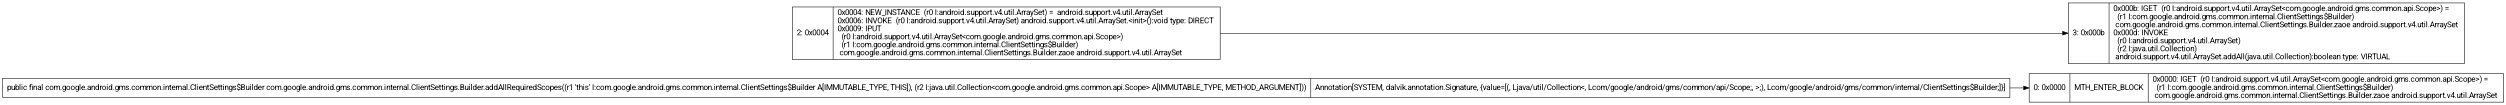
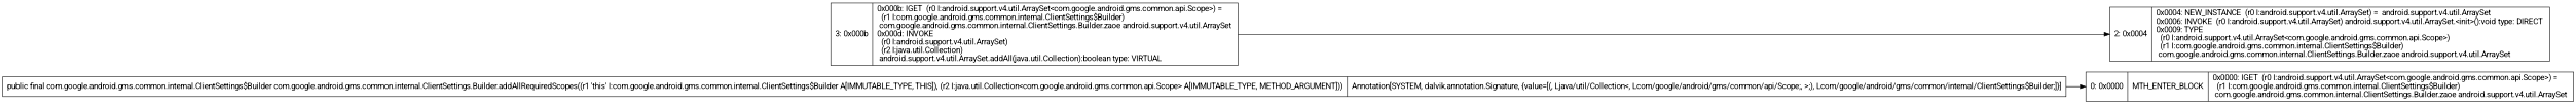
  digraph {
    fontname=Roboto
    rankdir=LR
    node [fontname=Roboto shape=record]
    edge [fontname=Roboto]
    n1 [label="{0\:\ 0x0000|MTH_ENTER_BLOCK\l|0x0000: IGET  (r0 I:android.support.v4.util.ArraySet\<com.google.android.gms.common.api.Scope\>) = \l  (r1 I:com.google.android.gms.common.internal.ClientSettings$Builder)\l com.google.android.gms.common.internal.ClientSettings.Builder.zaoe android.support.v4.util.ArraySet \l}"]
-   n2 [label="{2\:\ 0x0004|0x0004: NEW_INSTANCE  (r0 I:android.support.v4.util.ArraySet) =  android.support.v4.util.ArraySet \l0x0006: INVOKE  (r0 I:android.support.v4.util.ArraySet) android.support.v4.util.ArraySet.\<init\>():void type: DIRECT \l0x0009: IPUT  \l  (r0 I:android.support.v4.util.ArraySet\<com.google.android.gms.common.api.Scope\>)\l  (r1 I:com.google.android.gms.common.internal.ClientSettings$Builder)\l com.google.android.gms.common.internal.ClientSettings.Builder.zaoe android.support.v4.util.ArraySet \l}"]
+   n2 [label="{2\:\ 0x0004|0x0004: NEW_INSTANCE  (r0 I:android.support.v4.util.ArraySet) =  android.support.v4.util.ArraySet \l0x0006: INVOKE  (r0 I:android.support.v4.util.ArraySet) android.support.v4.util.ArraySet.\<init\>():void type: DIRECT \l0x0009: TYPE  \l  (r0 I:android.support.v4.util.ArraySet\<com.google.android.gms.common.api.Scope\>)\l  (r1 I:com.google.android.gms.common.internal.ClientSettings$Builder)\l com.google.android.gms.common.internal.ClientSettings.Builder.zaoe android.support.v4.util.ArraySet \l}"]
    n3 [label="{3\:\ 0x000b|0x000b: IGET  (r0 I:android.support.v4.util.ArraySet\<com.google.android.gms.common.api.Scope\>) = \l  (r1 I:com.google.android.gms.common.internal.ClientSettings$Builder)\l com.google.android.gms.common.internal.ClientSettings.Builder.zaoe android.support.v4.util.ArraySet \l0x000d: INVOKE  \l  (r0 I:android.support.v4.util.ArraySet)\l  (r2 I:java.util.Collection)\l android.support.v4.util.ArraySet.addAll(java.util.Collection):boolean type: VIRTUAL \l}"]
    n4 [label="{public final com.google.android.gms.common.internal.ClientSettings$Builder com.google.android.gms.common.internal.ClientSettings.Builder.addAllRequiredScopes((r1 'this' I:com.google.android.gms.common.internal.ClientSettings$Builder A[IMMUTABLE_TYPE, THIS]), (r2 I:java.util.Collection\<com.google.android.gms.common.api.Scope\> A[IMMUTABLE_TYPE, METHOD_ARGUMENT]))  | Annotation[SYSTEM, dalvik.annotation.Signature, \{value=[(, Ljava\/util\/Collection\<, Lcom\/google\/android\/gms\/common\/api\/Scope;, \>;), Lcom\/google\/android\/gms\/common\/internal\/ClientSettings$Builder;]\}]\l}"]
-   n2 -> n3
+   n3 -> n2
    n4 -> n1
  }
